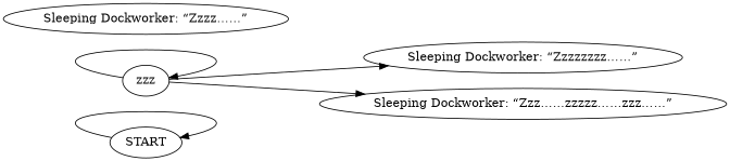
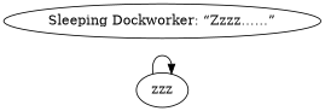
  digraph {
    rankdir=LR
-   n1 [label=START]
    n2 [label=zzz]
-   n3 [label="Sleeping Dockworker: “Zzzzzzzz……”"]
-   n4 [label="Sleeping Dockworker: “Zzz……zzzzz……zzz……”"]
    n5 [label="Sleeping Dockworker: “Zzzz……”"]
-   n1 -> n1
    n2 -> n2
-   n2 -> n3
-   n2 -> n4
  }
